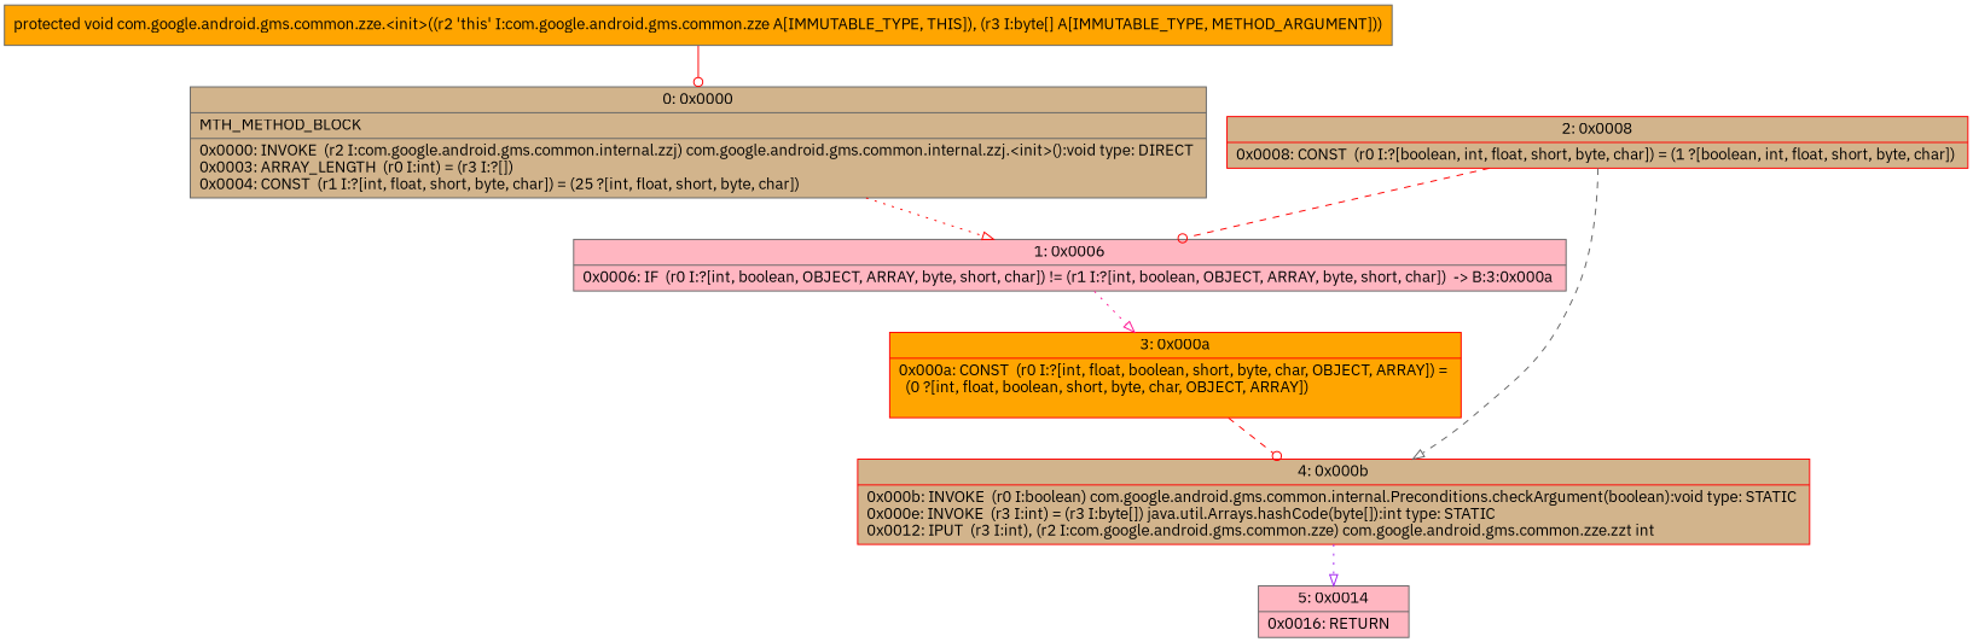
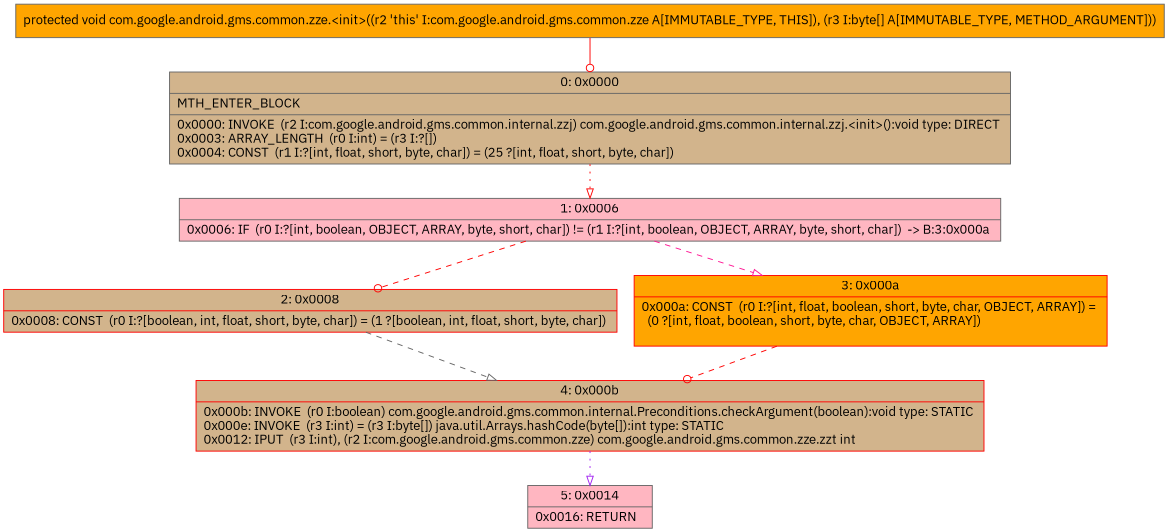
  digraph {
    fontname="IBM Plex Sans"
    node [color=gray40 fillcolor=tan fontname="IBM Plex Sans" shape=record style=filled]
    edge [arrowhead=onormal color=red fontname="IBM Plex Sans" style=dashed]
-   n1 [label="{0\:\ 0x0000|MTH_METHOD_BLOCK\l|0x0000: INVOKE  (r2 I:com.google.android.gms.common.internal.zzj) com.google.android.gms.common.internal.zzj.\<init\>():void type: DIRECT \l0x0003: ARRAY_LENGTH  (r0 I:int) = (r3 I:?[]) \l0x0004: CONST  (r1 I:?[int, float, short, byte, char]) = (25 ?[int, float, short, byte, char]) \l}"]
+   n1 [label="{0\:\ 0x0000|MTH_ENTER_BLOCK\l|0x0000: INVOKE  (r2 I:com.google.android.gms.common.internal.zzj) com.google.android.gms.common.internal.zzj.\<init\>():void type: DIRECT \l0x0003: ARRAY_LENGTH  (r0 I:int) = (r3 I:?[]) \l0x0004: CONST  (r1 I:?[int, float, short, byte, char]) = (25 ?[int, float, short, byte, char]) \l}"]
    n2 [fillcolor=lightpink label="{1\:\ 0x0006|0x0006: IF  (r0 I:?[int, boolean, OBJECT, ARRAY, byte, short, char]) != (r1 I:?[int, boolean, OBJECT, ARRAY, byte, short, char])  \-\> B:3:0x000a \l}"]
    n3 [color=red label="{2\:\ 0x0008|0x0008: CONST  (r0 I:?[boolean, int, float, short, byte, char]) = (1 ?[boolean, int, float, short, byte, char]) \l}"]
    n4 [color=red fillcolor=orange label="{3\:\ 0x000a|0x000a: CONST  (r0 I:?[int, float, boolean, short, byte, char, OBJECT, ARRAY]) = \l  (0 ?[int, float, boolean, short, byte, char, OBJECT, ARRAY])\l \l}"]
    n5 [color=red label="{4\:\ 0x000b|0x000b: INVOKE  (r0 I:boolean) com.google.android.gms.common.internal.Preconditions.checkArgument(boolean):void type: STATIC \l0x000e: INVOKE  (r3 I:int) = (r3 I:byte[]) java.util.Arrays.hashCode(byte[]):int type: STATIC \l0x0012: IPUT  (r3 I:int), (r2 I:com.google.android.gms.common.zze) com.google.android.gms.common.zze.zzt int \l}"]
    n6 [fillcolor=lightpink label="{5\:\ 0x0014|0x0016: RETURN   \l}"]
    n7 [fillcolor=orange label="{protected void com.google.android.gms.common.zze.\<init\>((r2 'this' I:com.google.android.gms.common.zze A[IMMUTABLE_TYPE, THIS]), (r3 I:byte[] A[IMMUTABLE_TYPE, METHOD_ARGUMENT])) }"]
    n1 -> n2 [style=dotted]
-   n3 -> n2 [arrowhead=odot]
-   n2 -> n4 [color=deeppink style=dotted]
+   n2 -> n3 [arrowhead=odot]
+   n2 -> n4 [color=deeppink]
    n3 -> n5 [color=gray40]
    n4 -> n5 [arrowhead=odot]
    n5 -> n6 [color=purple style=dotted]
    n7 -> n1 [arrowhead=odot style=solid]
  }
